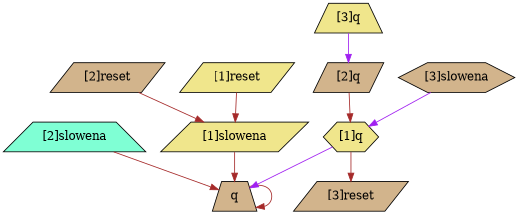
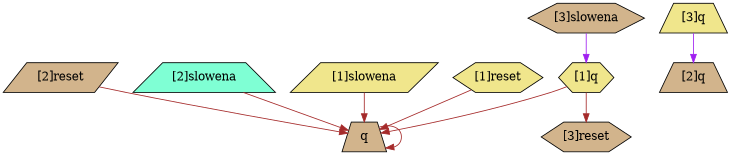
  digraph {
    node [complexity=7 fillcolor=tan importance=8.16666666667 rank=1.16666666667 shape=trapezium style=filled]
    edge [color=brown]
    q [complexity=6 importance=2.66666666667 rank=0.444444444444]
    "[2]reset" [shape=parallelogram]
    "[1]q" [complexity=9 fillcolor=khaki importance=8.66666666667 rank=0.962962962963 shape=hexagon]
-   "[3]reset" [complexity=10 importance=26.1666666667 rank=2.61666666667 shape=parallelogram]
+   "[3]reset" [complexity=10 importance=26.1666666667 rank=2.61666666667 shape=hexagon]
    "[3]q" [complexity=15 fillcolor=khaki importance=80.6666666667 rank=5.37777777778]
-   "[2]q" [complexity=12 importance=26.6666666667 rank=2.22222222222 shape=parallelogram]
+   "[2]q" [complexity=12 importance=26.6666666667 rank=2.22222222222]
    "[2]slowena" [fillcolor=aquamarine importance=5.5 rank=0.785714285714]
    "[1]slowena" [fillcolor=khaki importance=5.5 rank=0.785714285714 shape=parallelogram]
    "[3]slowena" [complexity=10 importance=17.5 rank=1.75 shape=hexagon]
-   "[1]reset" [fillcolor=khaki shape=parallelogram]
+   "[1]reset" [fillcolor=khaki shape=hexagon]
    q -> q
-   "[2]reset" -> "[1]slowena"
-   "[1]q" -> q [color=purple]
+   "[2]reset" -> q
+   "[1]q" -> q
    "[1]q" -> "[3]reset"
    "[3]q" -> "[2]q" [color=purple]
-   "[2]q" -> "[1]q"
    "[2]slowena" -> q
    "[1]slowena" -> q
    "[3]slowena" -> "[1]q" [color=purple]
-   "[1]reset" -> "[1]slowena"
+   "[1]reset" -> q
  }
